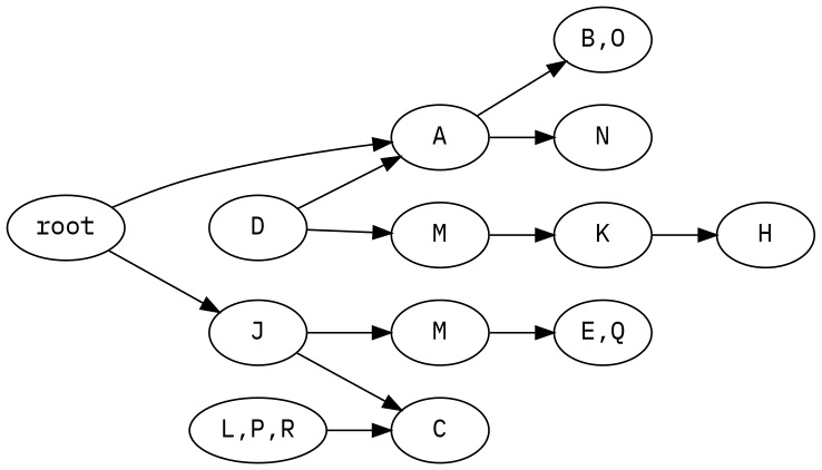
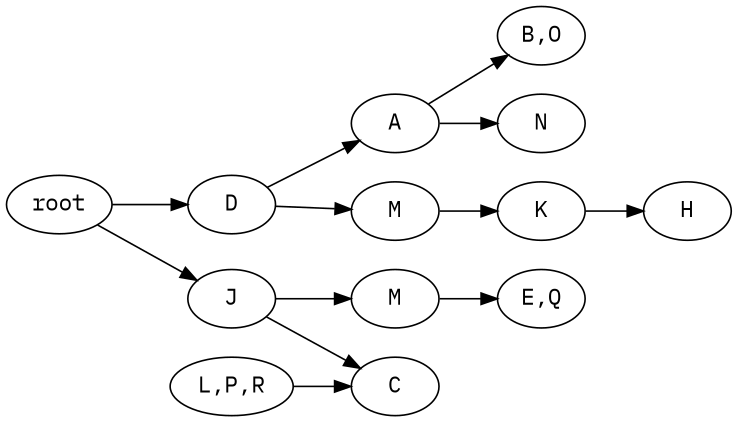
  strict digraph {
    fontname="IBM Plex Mono"
    rankdir=LR
    node [fontname="IBM Plex Mono"]
    edge [fontname="IBM Plex Mono"]
    n1 [label=root]
    n2 [label=D]
    n3 [label=J]
    n4 [label=A]
    n5 [label=M]
    n6 [label=C]
    n7 [label=M]
    n8 [label="B,O"]
    n9 [label=N]
    n10 [label=K]
    n11 [label="E,Q"]
    n12 [label="L,P,R"]
    n13 [label=H]
-   n1 -> n4
+   n1 -> n2
    n1 -> n3
    n2 -> n4
    n2 -> n5
    n3 -> n6
    n3 -> n7
    n4 -> n8
    n4 -> n9
    n5 -> n10
    n7 -> n11
    n10 -> n13
    n12 -> n6
  }
